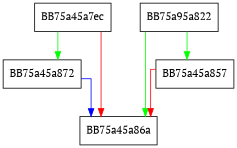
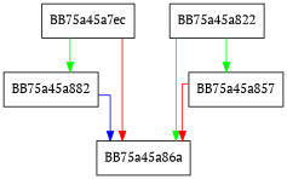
  digraph {
    fontname="PT Serif"
    splines=ortho
    node [fontname="PT Serif" shape=box]
    edge [color=green fontname="PT Serif"]
    BB75a45a7ec
-   BB75a45a882 [label=BB75a45a872]
+   BB75a45a882
    BB75a45a86a
-   BB75a45a822 [label=BB75a95a822]
+   BB75a45a822
    BB75a45a857
    BB75a45a7ec -> BB75a45a882
    BB75a45a7ec -> BB75a45a86a [color=red]
    BB75a45a882 -> BB75a45a86a [color=blue]
    BB75a45a822 -> BB75a45a86a
    BB75a45a822 -> BB75a45a857
    BB75a45a857 -> BB75a45a86a [color=red]
  }
